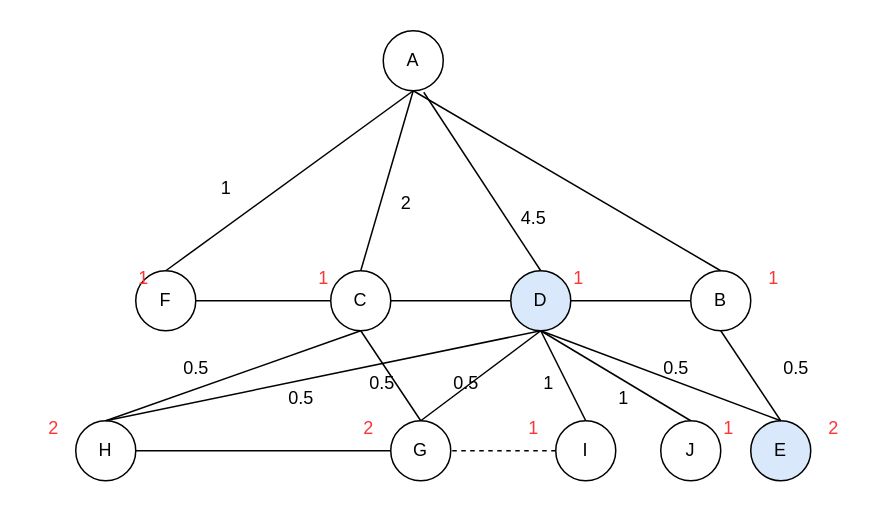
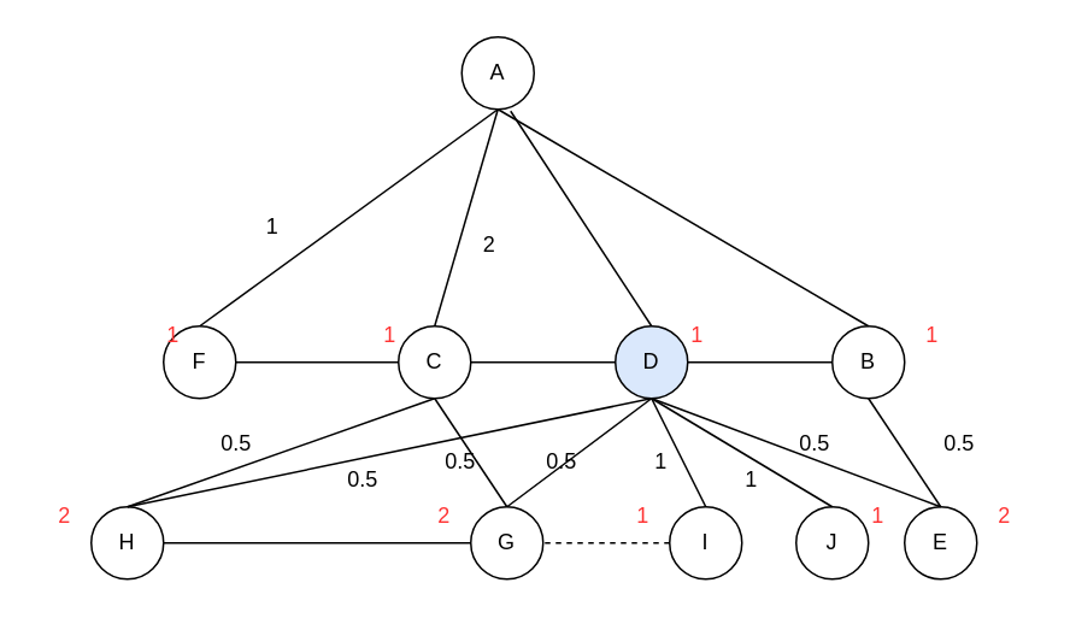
  <mxCell id="0" />
  <mxCell id="1" parent="0" />
  <mxCell id="2" value="F" style="ellipse;whiteSpace=wrap;html=1;aspect=fixed;" vertex="1" parent="1"><mxGeometry x="90" y="180" width="40" height="40" as="geometry" /></mxCell>
  <mxCell id="3" value="C" style="ellipse;whiteSpace=wrap;html=1;aspect=fixed;" vertex="1" parent="1"><mxGeometry x="220" y="180" width="40" height="40" as="geometry" /></mxCell>
  <mxCell id="4" value="D" style="ellipse;whiteSpace=wrap;html=1;aspect=fixed;fillColor=#dae8fc;" vertex="1" parent="1"><mxGeometry x="340" y="180" width="40" height="40" as="geometry" /></mxCell>
  <mxCell id="5" value="A" style="ellipse;whiteSpace=wrap;html=1;aspect=fixed;" vertex="1" parent="1"><mxGeometry x="255" y="20" width="40" height="40" as="geometry" /></mxCell>
  <mxCell id="6" value="B" style="ellipse;whiteSpace=wrap;html=1;aspect=fixed;" vertex="1" parent="1"><mxGeometry x="460" y="180" width="40" height="40" as="geometry" /></mxCell>
  <mxCell id="7" value="" style="endArrow=none;html=1;rounded=0;exitX=0;exitY=0.5;exitDx=0;exitDy=0;entryX=1;entryY=0.5;entryDx=0;entryDy=0;" edge="1" parent="1" source="4" target="3"><mxGeometry width="50" height="50" relative="1" as="geometry"><mxPoint x="330" y="199.58" as="sourcePoint" /><mxPoint x="290" y="240" as="targetPoint" /></mxGeometry></mxCell>
  <mxCell id="8" value="" style="endArrow=none;html=1;rounded=0;entryX=1;entryY=0.5;entryDx=0;entryDy=0;exitX=0;exitY=0.5;exitDx=0;exitDy=0;" edge="1" parent="1" source="6" target="4"><mxGeometry width="50" height="50" relative="1" as="geometry"><mxPoint x="240" y="220" as="sourcePoint" /><mxPoint x="170" y="220" as="targetPoint" /></mxGeometry></mxCell>
  <mxCell id="9" value="G" style="ellipse;whiteSpace=wrap;html=1;aspect=fixed;" vertex="1" parent="1"><mxGeometry x="260" y="280" width="40" height="40" as="geometry" /></mxCell>
  <mxCell id="10" value="I" style="ellipse;whiteSpace=wrap;html=1;aspect=fixed;" vertex="1" parent="1"><mxGeometry x="370" y="280" width="40" height="40" as="geometry" /></mxCell>
  <mxCell id="11" value="H" style="ellipse;whiteSpace=wrap;html=1;aspect=fixed;" vertex="1" parent="1"><mxGeometry x="50" y="280" width="40" height="40" as="geometry" /></mxCell>
  <mxCell id="12" value="J" style="ellipse;whiteSpace=wrap;html=1;aspect=fixed;" vertex="1" parent="1"><mxGeometry x="440" y="280" width="40" height="40" as="geometry" /></mxCell>
  <mxCell id="13" value="" style="endArrow=none;html=1;rounded=0;entryX=1;entryY=0.5;entryDx=0;entryDy=0;exitX=0;exitY=0.5;exitDx=0;exitDy=0;" edge="1" parent="1" source="9" target="11"><mxGeometry width="50" height="50" relative="1" as="geometry"><mxPoint x="290" y="340" as="sourcePoint" /><mxPoint x="340" y="290" as="targetPoint" /></mxGeometry></mxCell>
  <mxCell id="14" value="" style="endArrow=none;html=1;rounded=0;exitX=0;exitY=0.5;exitDx=0;exitDy=0;entryX=1;entryY=0.5;entryDx=0;entryDy=0;dashed=1;" edge="1" parent="1" source="10" target="9"><mxGeometry width="50" height="50" relative="1" as="geometry"><mxPoint x="320" y="299.58" as="sourcePoint" /><mxPoint x="280" y="340" as="targetPoint" /></mxGeometry></mxCell>
  <mxCell id="15" value="" style="endArrow=none;html=1;rounded=0;exitX=0.5;exitY=0;exitDx=0;exitDy=0;entryX=0.5;entryY=1;entryDx=0;entryDy=0;" edge="1" parent="1" source="11" target="4"><mxGeometry width="50" height="50" relative="1" as="geometry"><mxPoint x="260" y="400" as="sourcePoint" /><mxPoint x="310" y="350" as="targetPoint" /></mxGeometry></mxCell>
  <mxCell id="16" value="" style="endArrow=none;html=1;rounded=0;exitX=0.5;exitY=0;exitDx=0;exitDy=0;entryX=0.5;entryY=1;entryDx=0;entryDy=0;" edge="1" parent="1" source="11" target="3"><mxGeometry width="50" height="50" relative="1" as="geometry"><mxPoint x="270" y="410" as="sourcePoint" /><mxPoint x="320" y="360" as="targetPoint" /></mxGeometry></mxCell>
  <mxCell id="17" value="" style="endArrow=none;html=1;rounded=0;entryX=0.5;entryY=1;entryDx=0;entryDy=0;exitX=0.5;exitY=0;exitDx=0;exitDy=0;" edge="1" parent="1" source="9" target="3"><mxGeometry width="50" height="50" relative="1" as="geometry"><mxPoint x="280" y="420" as="sourcePoint" /><mxPoint x="330" y="370" as="targetPoint" /></mxGeometry></mxCell>
  <mxCell id="18" value="" style="endArrow=none;html=1;rounded=0;exitX=0.5;exitY=1;exitDx=0;exitDy=0;entryX=0.5;entryY=0;entryDx=0;entryDy=0;" edge="1" parent="1" source="4" target="12"><mxGeometry width="50" height="50" relative="1" as="geometry"><mxPoint x="130" y="290" as="sourcePoint" /><mxPoint x="370" y="230" as="targetPoint" /></mxGeometry></mxCell>
- <mxCell id="19" value="E" style="ellipse;whiteSpace=wrap;html=1;aspect=fixed;fillColor=#dae8fc;" vertex="1" parent="1"><mxGeometry x="500" y="280" width="40" height="40" as="geometry" /></mxCell>
+ <mxCell id="19" value="E" style="ellipse;whiteSpace=wrap;html=1;aspect=fixed;" vertex="1" parent="1"><mxGeometry x="500" y="280" width="40" height="40" as="geometry" /></mxCell>
  <mxCell id="20" value="" style="endArrow=none;html=1;rounded=0;exitX=0.5;exitY=0;exitDx=0;exitDy=0;entryX=0.5;entryY=1;entryDx=0;entryDy=0;" edge="1" parent="1" source="19" target="6"><mxGeometry width="50" height="50" relative="1" as="geometry"><mxPoint x="300" y="240" as="sourcePoint" /><mxPoint x="350" y="190" as="targetPoint" /></mxGeometry></mxCell>
  <mxCell id="21" value="" style="endArrow=none;html=1;rounded=0;exitX=0.5;exitY=0;exitDx=0;exitDy=0;entryX=0.5;entryY=1;entryDx=0;entryDy=0;" edge="1" parent="1" source="10" target="4"><mxGeometry width="50" height="50" relative="1" as="geometry"><mxPoint x="340" y="420" as="sourcePoint" /><mxPoint x="300" y="360" as="targetPoint" /></mxGeometry></mxCell>
  <mxCell id="22" value="" style="endArrow=none;html=1;rounded=0;exitX=0.5;exitY=1;exitDx=0;exitDy=0;entryX=0.5;entryY=0;entryDx=0;entryDy=0;" edge="1" parent="1" source="4" target="9"><mxGeometry width="50" height="50" relative="1" as="geometry"><mxPoint x="360" y="290" as="sourcePoint" /><mxPoint x="370" y="230" as="targetPoint" /></mxGeometry></mxCell>
  <mxCell id="23" value="&lt;font color=&quot;#ff3333&quot;&gt;1&lt;/font&gt;" style="text;html=1;align=center;verticalAlign=middle;resizable=0;points=[];autosize=1;strokeColor=none;fillColor=none;" vertex="1" parent="1"><mxGeometry x="80" y="170" width="30" height="30" as="geometry" /></mxCell>
  <mxCell id="24" value="&lt;font color=&quot;#ff3333&quot;&gt;1&lt;/font&gt;" style="text;html=1;align=center;verticalAlign=middle;resizable=0;points=[];autosize=1;strokeColor=none;fillColor=none;" vertex="1" parent="1"><mxGeometry x="200" y="170" width="30" height="30" as="geometry" /></mxCell>
  <mxCell id="25" value="&lt;font color=&quot;#ff3333&quot;&gt;1&lt;/font&gt;" style="text;html=1;align=center;verticalAlign=middle;resizable=0;points=[];autosize=1;strokeColor=none;fillColor=none;" vertex="1" parent="1"><mxGeometry x="370" y="170" width="30" height="30" as="geometry" /></mxCell>
  <mxCell id="26" value="&lt;font color=&quot;#ff3333&quot;&gt;1&lt;/font&gt;" style="text;html=1;align=center;verticalAlign=middle;resizable=0;points=[];autosize=1;strokeColor=none;fillColor=none;" vertex="1" parent="1"><mxGeometry x="500" y="170" width="30" height="30" as="geometry" /></mxCell>
  <mxCell id="27" value="&lt;font color=&quot;#ff3333&quot;&gt;2&lt;/font&gt;" style="text;html=1;align=center;verticalAlign=middle;resizable=0;points=[];autosize=1;strokeColor=none;fillColor=none;" vertex="1" parent="1"><mxGeometry x="20" y="270" width="30" height="30" as="geometry" /></mxCell>
  <mxCell id="28" value="&lt;font color=&quot;#ff3333&quot;&gt;2&lt;/font&gt;" style="text;html=1;align=center;verticalAlign=middle;resizable=0;points=[];autosize=1;strokeColor=none;fillColor=none;" vertex="1" parent="1"><mxGeometry x="230" y="270" width="30" height="30" as="geometry" /></mxCell>
  <mxCell id="29" value="&lt;font color=&quot;#ff3333&quot;&gt;1&lt;/font&gt;" style="text;html=1;align=center;verticalAlign=middle;resizable=0;points=[];autosize=1;strokeColor=none;fillColor=none;" vertex="1" parent="1"><mxGeometry x="340" y="270" width="30" height="30" as="geometry" /></mxCell>
  <mxCell id="30" value="&lt;font color=&quot;#ff3333&quot;&gt;1&lt;/font&gt;" style="text;html=1;align=center;verticalAlign=middle;resizable=0;points=[];autosize=1;strokeColor=none;fillColor=none;" vertex="1" parent="1"><mxGeometry x="470" y="270" width="30" height="30" as="geometry" /></mxCell>
  <mxCell id="31" value="&lt;font color=&quot;#ff3333&quot;&gt;2&lt;/font&gt;" style="text;html=1;align=center;verticalAlign=middle;resizable=0;points=[];autosize=1;strokeColor=none;fillColor=none;" vertex="1" parent="1"><mxGeometry x="540" y="270" width="30" height="30" as="geometry" /></mxCell>
  <mxCell id="32" value="1" style="text;html=1;align=center;verticalAlign=middle;resizable=0;points=[];autosize=1;strokeColor=none;fillColor=none;" vertex="1" parent="1"><mxGeometry x="400" y="250" width="30" height="30" as="geometry" /></mxCell>
  <mxCell id="33" value="1" style="text;html=1;align=center;verticalAlign=middle;resizable=0;points=[];autosize=1;strokeColor=none;fillColor=none;" vertex="1" parent="1"><mxGeometry x="350" y="240" width="30" height="30" as="geometry" /></mxCell>
  <mxCell id="34" value="0.5" style="text;html=1;align=center;verticalAlign=middle;resizable=0;points=[];autosize=1;strokeColor=none;fillColor=none;" vertex="1" parent="1"><mxGeometry x="234" y="240" width="40" height="30" as="geometry" /></mxCell>
  <mxCell id="35" value="0.5" style="text;html=1;align=center;verticalAlign=middle;resizable=0;points=[];autosize=1;strokeColor=none;fillColor=none;" vertex="1" parent="1"><mxGeometry x="290" y="240" width="40" height="30" as="geometry" /></mxCell>
  <mxCell id="36" value="0.5" style="text;html=1;align=center;verticalAlign=middle;resizable=0;points=[];autosize=1;strokeColor=none;fillColor=none;" vertex="1" parent="1"><mxGeometry x="180" y="250" width="40" height="30" as="geometry" /></mxCell>
  <mxCell id="37" value="0.5" style="text;html=1;align=center;verticalAlign=middle;resizable=0;points=[];autosize=1;strokeColor=none;fillColor=none;" vertex="1" parent="1"><mxGeometry x="110" y="230" width="40" height="30" as="geometry" /></mxCell>
  <mxCell id="38" value="" style="endArrow=none;html=1;rounded=0;entryX=0.5;entryY=1;entryDx=0;entryDy=0;" edge="1" parent="1" target="4"><mxGeometry width="50" height="50" relative="1" as="geometry"><mxPoint x="520" y="280" as="sourcePoint" /><mxPoint x="490" y="230" as="targetPoint" /></mxGeometry></mxCell>
  <mxCell id="39" value="0.5" style="text;html=1;align=center;verticalAlign=middle;resizable=0;points=[];autosize=1;strokeColor=none;fillColor=none;" vertex="1" parent="1"><mxGeometry x="510" y="230" width="40" height="30" as="geometry" /></mxCell>
  <mxCell id="40" value="0.5" style="text;html=1;align=center;verticalAlign=middle;resizable=0;points=[];autosize=1;strokeColor=none;fillColor=none;" vertex="1" parent="1"><mxGeometry x="430" y="230" width="40" height="30" as="geometry" /></mxCell>
  <mxCell id="41" value="" style="endArrow=none;html=1;rounded=0;exitX=0.5;exitY=0;exitDx=0;exitDy=0;entryX=0.5;entryY=1;entryDx=0;entryDy=0;" edge="1" parent="1" source="2" target="5"><mxGeometry width="50" height="50" relative="1" as="geometry"><mxPoint x="350" y="210" as="sourcePoint" /><mxPoint x="270" y="210" as="targetPoint" /></mxGeometry></mxCell>
  <mxCell id="42" value="" style="endArrow=none;html=1;rounded=0;entryX=1;entryY=0.5;entryDx=0;entryDy=0;exitX=0;exitY=0.5;exitDx=0;exitDy=0;" edge="1" parent="1" source="3" target="2"><mxGeometry width="50" height="50" relative="1" as="geometry"><mxPoint x="320" y="150" as="sourcePoint" /><mxPoint x="280" y="220" as="targetPoint" /></mxGeometry></mxCell>
  <mxCell id="43" value="" style="endArrow=none;html=1;rounded=0;exitX=0.5;exitY=0;exitDx=0;exitDy=0;entryX=0.5;entryY=1;entryDx=0;entryDy=0;" edge="1" parent="1" source="3" target="5"><mxGeometry width="50" height="50" relative="1" as="geometry"><mxPoint x="370" y="230" as="sourcePoint" /><mxPoint x="290" y="230" as="targetPoint" /></mxGeometry></mxCell>
  <mxCell id="44" value="" style="endArrow=none;html=1;rounded=0;exitX=0.5;exitY=0;exitDx=0;exitDy=0;entryX=0.675;entryY=1.025;entryDx=0;entryDy=0;entryPerimeter=0;" edge="1" parent="1" source="4" target="5"><mxGeometry width="50" height="50" relative="1" as="geometry"><mxPoint x="380" y="240" as="sourcePoint" /><mxPoint x="300" y="240" as="targetPoint" /></mxGeometry></mxCell>
  <mxCell id="45" value="" style="endArrow=none;html=1;rounded=0;exitX=0.5;exitY=0;exitDx=0;exitDy=0;entryX=0.5;entryY=1;entryDx=0;entryDy=0;" edge="1" parent="1" source="6" target="5"><mxGeometry width="50" height="50" relative="1" as="geometry"><mxPoint x="390" y="250" as="sourcePoint" /><mxPoint x="310" y="250" as="targetPoint" /></mxGeometry></mxCell>
- <mxCell id="46" value="4.5" style="text;html=1;align=center;verticalAlign=middle;resizable=0;points=[];autosize=1;strokeColor=none;fillColor=none;" vertex="1" parent="1"><mxGeometry x="335" y="130" width="40" height="30" as="geometry" /></mxCell>
  <mxCell id="47" value="2" style="text;html=1;align=center;verticalAlign=middle;resizable=0;points=[];autosize=1;strokeColor=none;fillColor=none;" vertex="1" parent="1"><mxGeometry x="255" y="120" width="30" height="30" as="geometry" /></mxCell>
  <mxCell id="48" value="1" style="text;html=1;align=center;verticalAlign=middle;resizable=0;points=[];autosize=1;strokeColor=none;fillColor=none;" vertex="1" parent="1"><mxGeometry x="135" y="110" width="30" height="30" as="geometry" /></mxCell>
